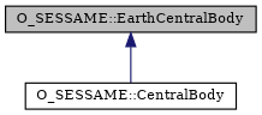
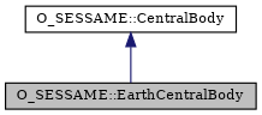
  digraph {
    fontname="DejaVu Serif"
    node [color=black fontname="DejaVu Serif" fontsize=10 shape=record style=filled]
    n1 [fillcolor=grey75 fontcolor=black height=0.2 label="O_SESSAME::EarthCentralBody" width=0.4]
    n2 [fillcolor=white height=0.2 label="O_SESSAME::CentralBody" width=0.4]
-   n1 -> n2 [color=midnightblue dir=back fontname="DejaVu Serif" fontsize=10 labelfontname=Helvetica labelfontsize=10 style=solid]
+   n2 -> n1 [color=midnightblue dir=back fontname="DejaVu Serif" fontsize=10 labelfontname=Helvetica labelfontsize=10 style=solid]
  }
